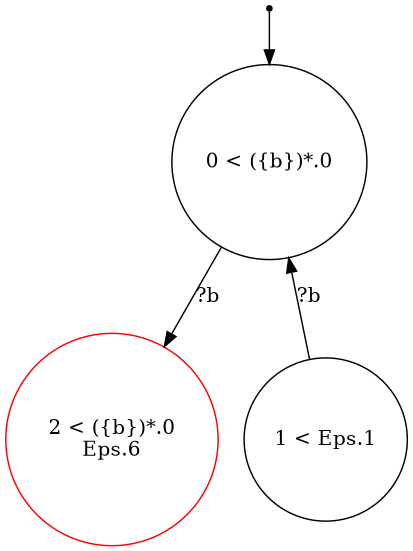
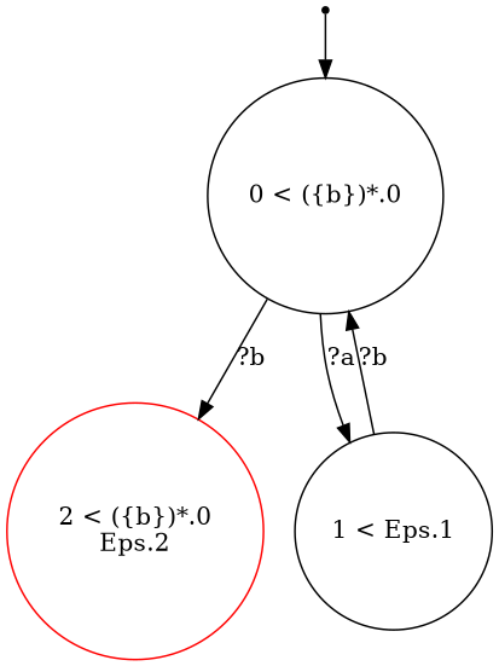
  digraph {
    node [shape=circle]
    ENTRY [shape=point]
    n2 [label="0 < ({b})*.0\n"]
-   n3 [color=red label="2 < ({b})*.0\nEps.6\n"]
+   n3 [color=red label="2 < ({b})*.0\nEps.2\n"]
    n4 [label="1 < Eps.1\n"]
    ENTRY -> n2
    n2 -> n3 [label="?b"]
+   n2 -> n4 [label="?a"]
    n4 -> n2 [label="?b"]
  }
